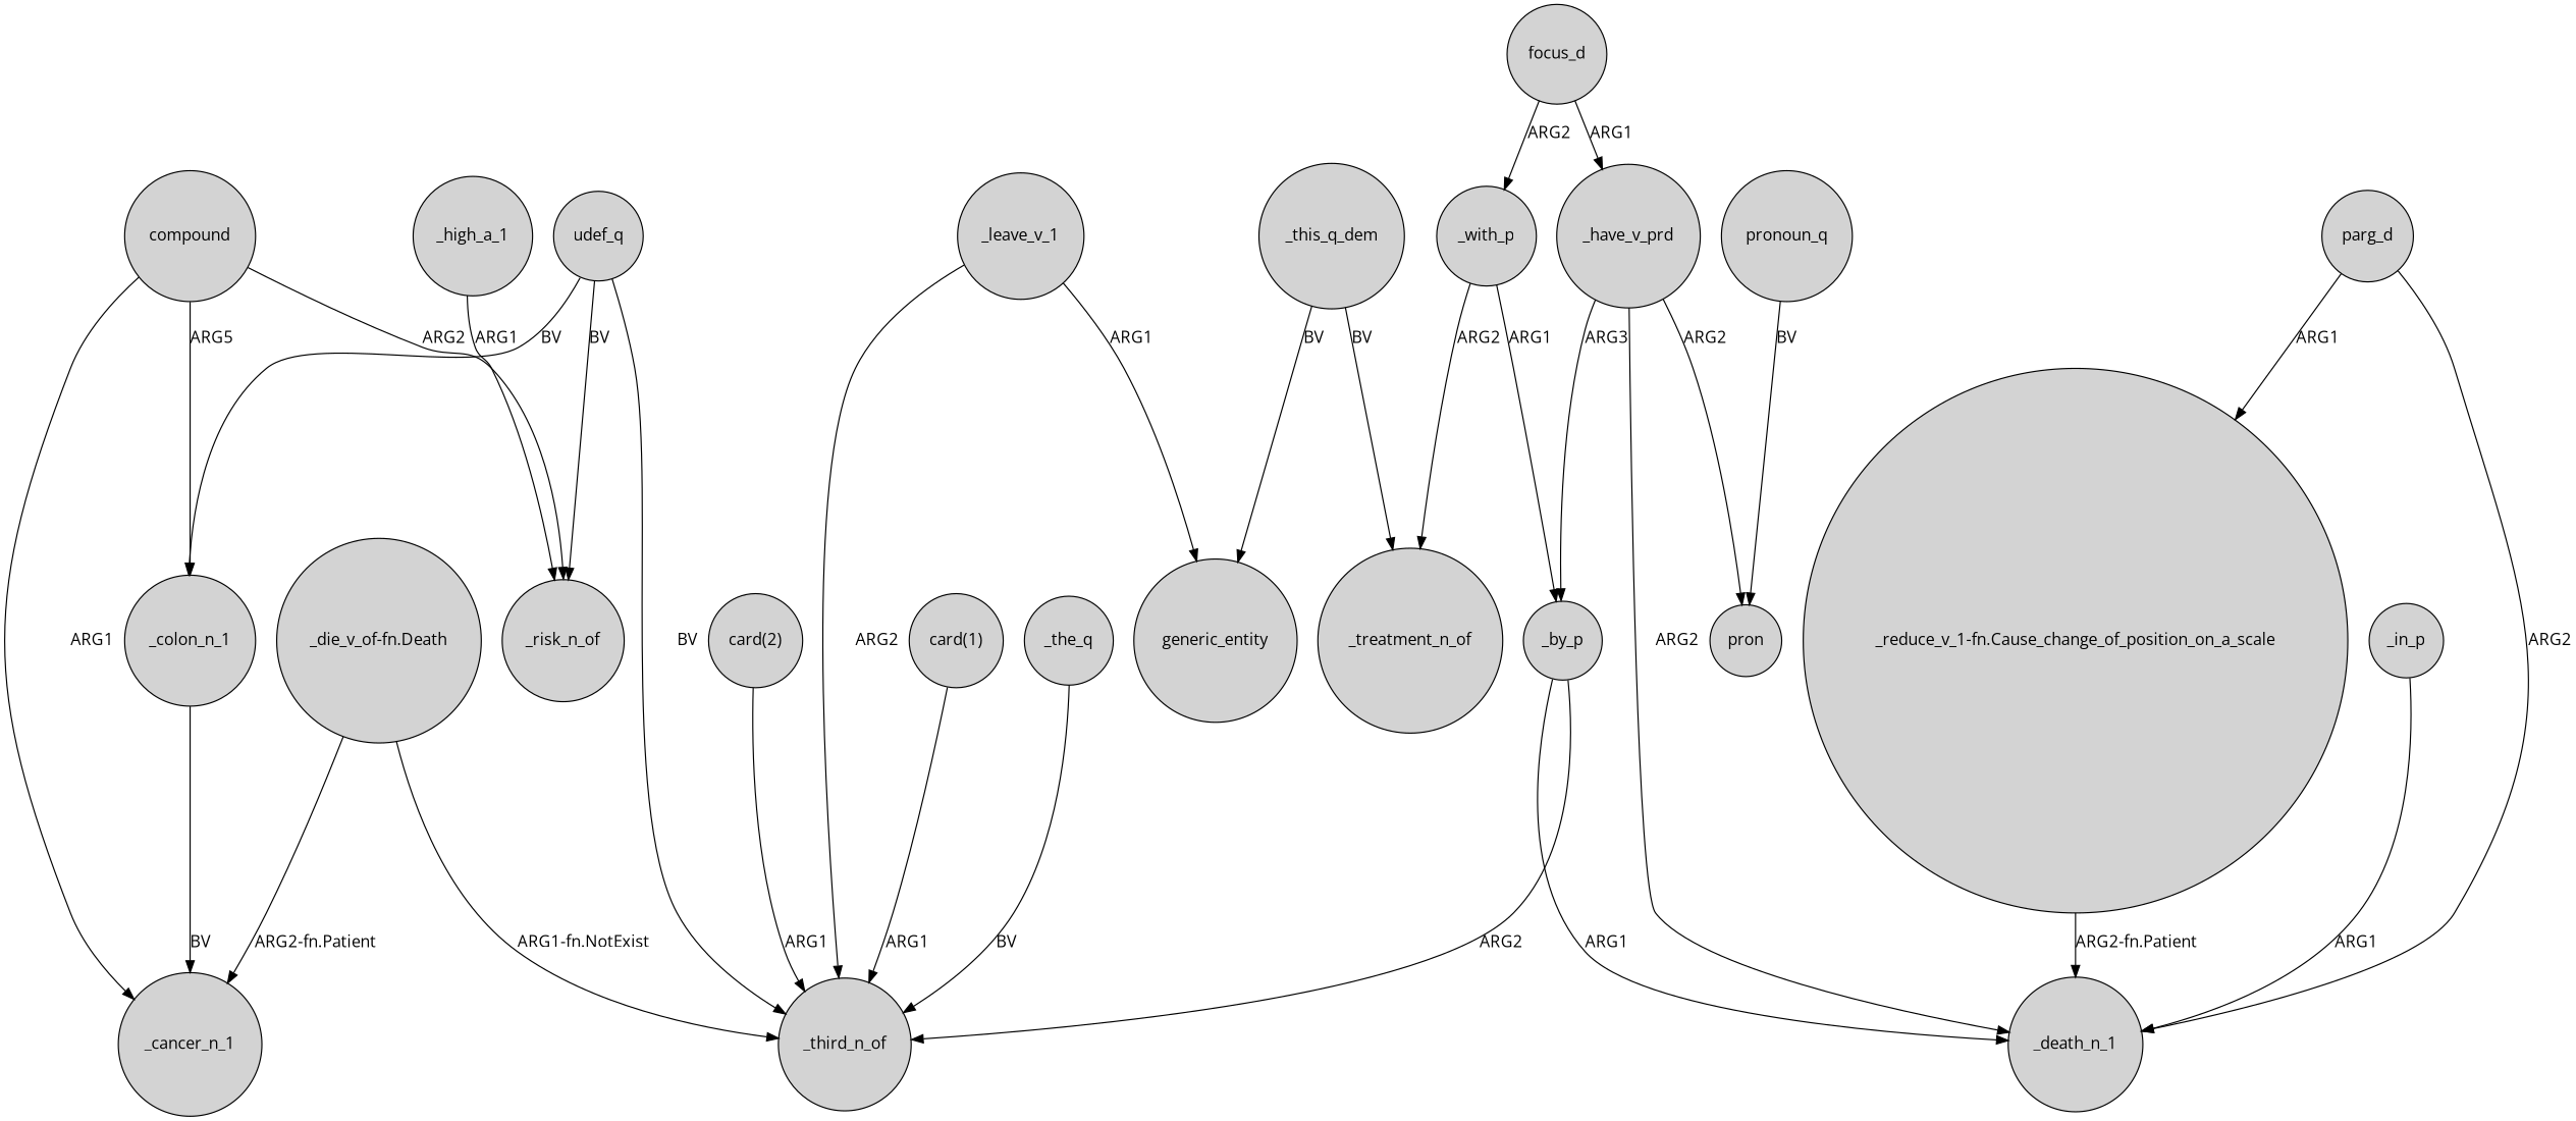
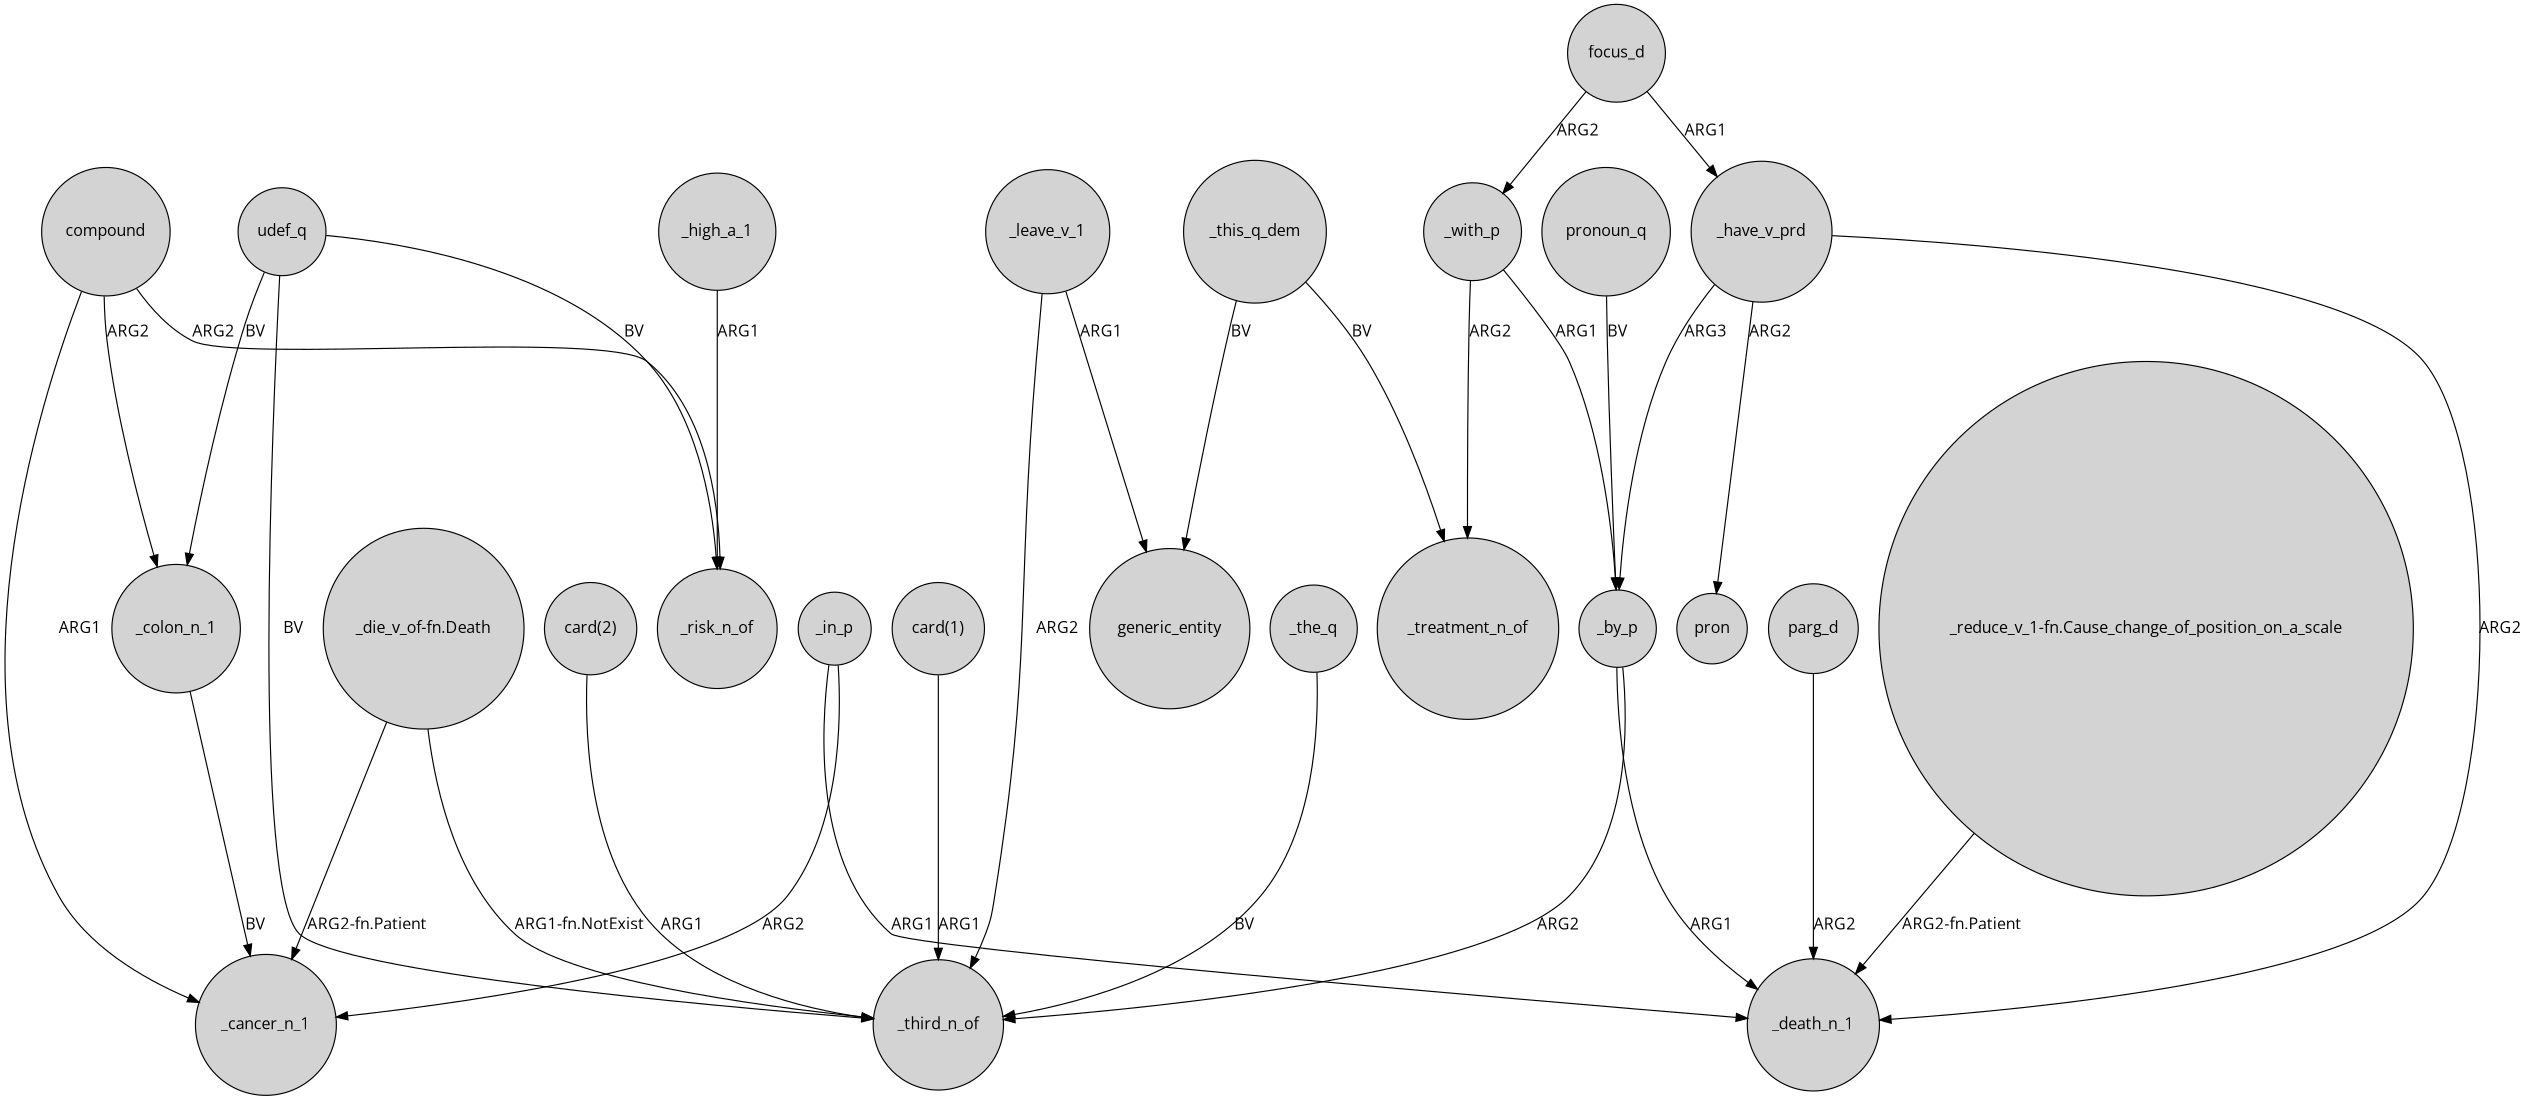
  digraph {
    fontname="Open Sans"
    node [fontname="Open Sans" shape=circle style=filled]
    edge [fontname="Open Sans"]
    udef_q
    _risk_n_of
    _third_n_of
    _colon_n_1
    _cancer_n_1
    _leave_v_1
    generic_entity
    _have_v_prd
    _death_n_1
    pron
    _by_p
    _high_a_1
    "_die_v_of-fn.Death"
    "card(2)"
    _this_q_dem
    _treatment_n_of
    parg_d
    "_reduce_v_1-fn.Cause_change_of_position_on_a_scale"
    compound
    focus_d
    _with_p
    pronoun_q
    "card(1)"
    _the_q
    _in_p
    udef_q -> _risk_n_of [label=BV]
    udef_q -> _third_n_of [label=BV]
    udef_q -> _colon_n_1 [label=BV]
    _colon_n_1 -> _cancer_n_1 [label=BV]
    _leave_v_1 -> _third_n_of [label=ARG2]
    _leave_v_1 -> generic_entity [label=ARG1]
    _have_v_prd -> _death_n_1 [label=ARG2]
    _have_v_prd -> pron [label=ARG2]
    _have_v_prd -> _by_p [label=ARG3]
    _by_p -> _third_n_of [label=ARG2]
    _by_p -> _death_n_1 [label=ARG1]
    _high_a_1 -> _risk_n_of [label=ARG1]
    "_die_v_of-fn.Death" -> _third_n_of [label="ARG1-fn.NotExist"]
    "_die_v_of-fn.Death" -> _cancer_n_1 [label="ARG2-fn.Patient"]
    "card(2)" -> _third_n_of [label=ARG1]
    _this_q_dem -> generic_entity [label=BV]
    _this_q_dem -> _treatment_n_of [label=BV]
    parg_d -> _death_n_1 [label=ARG2]
-   parg_d -> "_reduce_v_1-fn.Cause_change_of_position_on_a_scale" [label=ARG1]
    "_reduce_v_1-fn.Cause_change_of_position_on_a_scale" -> _death_n_1 [label="ARG2-fn.Patient"]
    compound -> _risk_n_of [label=ARG2]
-   compound -> _colon_n_1 [label=ARG5]
+   compound -> _colon_n_1 [label=ARG2]
    compound -> _cancer_n_1 [label=ARG1]
    focus_d -> _have_v_prd [label=ARG1]
    focus_d -> _with_p [label=ARG2]
    _with_p -> _by_p [label=ARG1]
    _with_p -> _treatment_n_of [label=ARG2]
-   pronoun_q -> pron [label=BV]
+   pronoun_q -> _by_p [label=BV]
    "card(1)" -> _third_n_of [label=ARG1]
    _the_q -> _third_n_of [label=BV]
+   _in_p -> _cancer_n_1 [label=ARG2]
    _in_p -> _death_n_1 [label=ARG1]
  }
